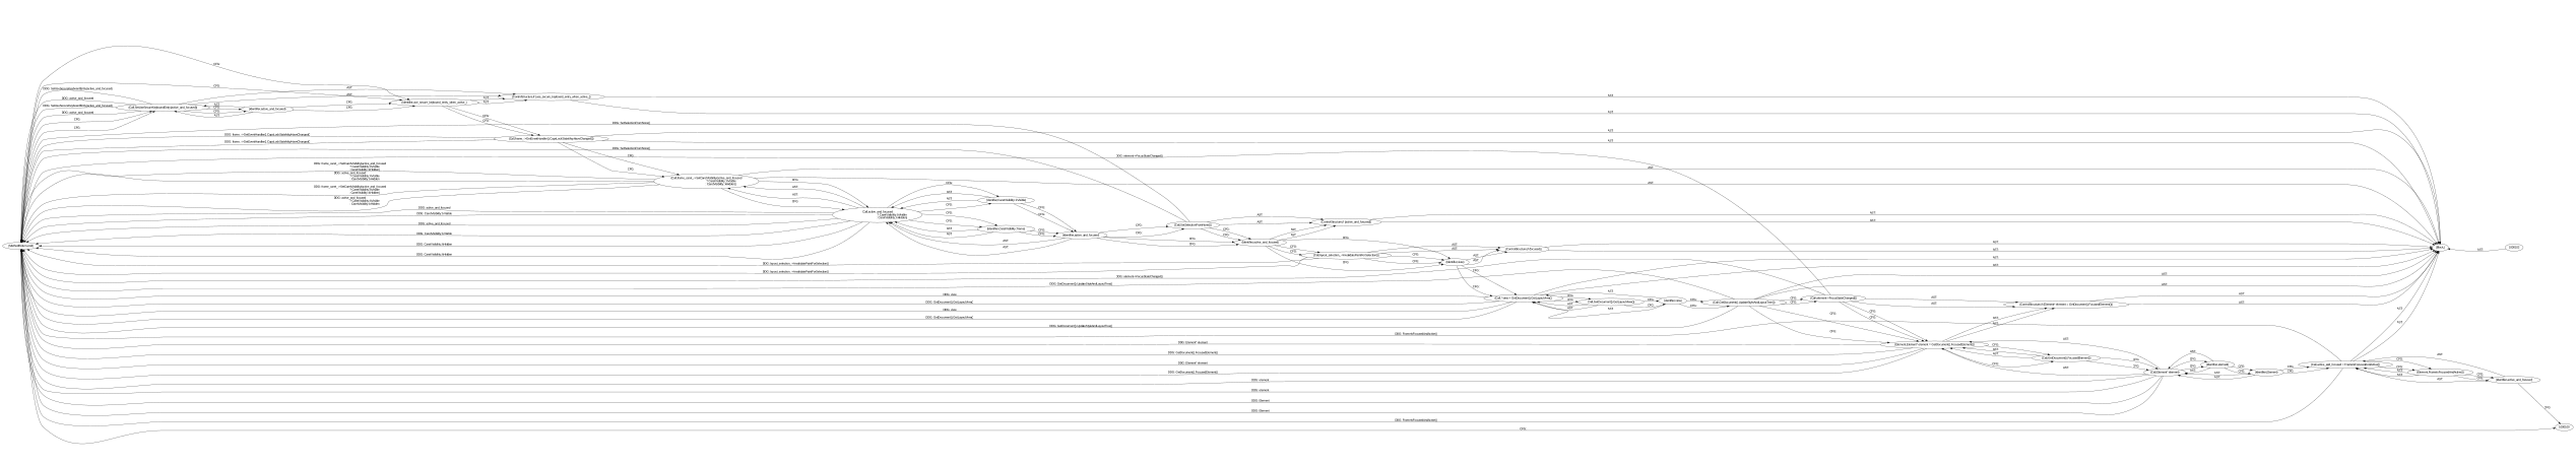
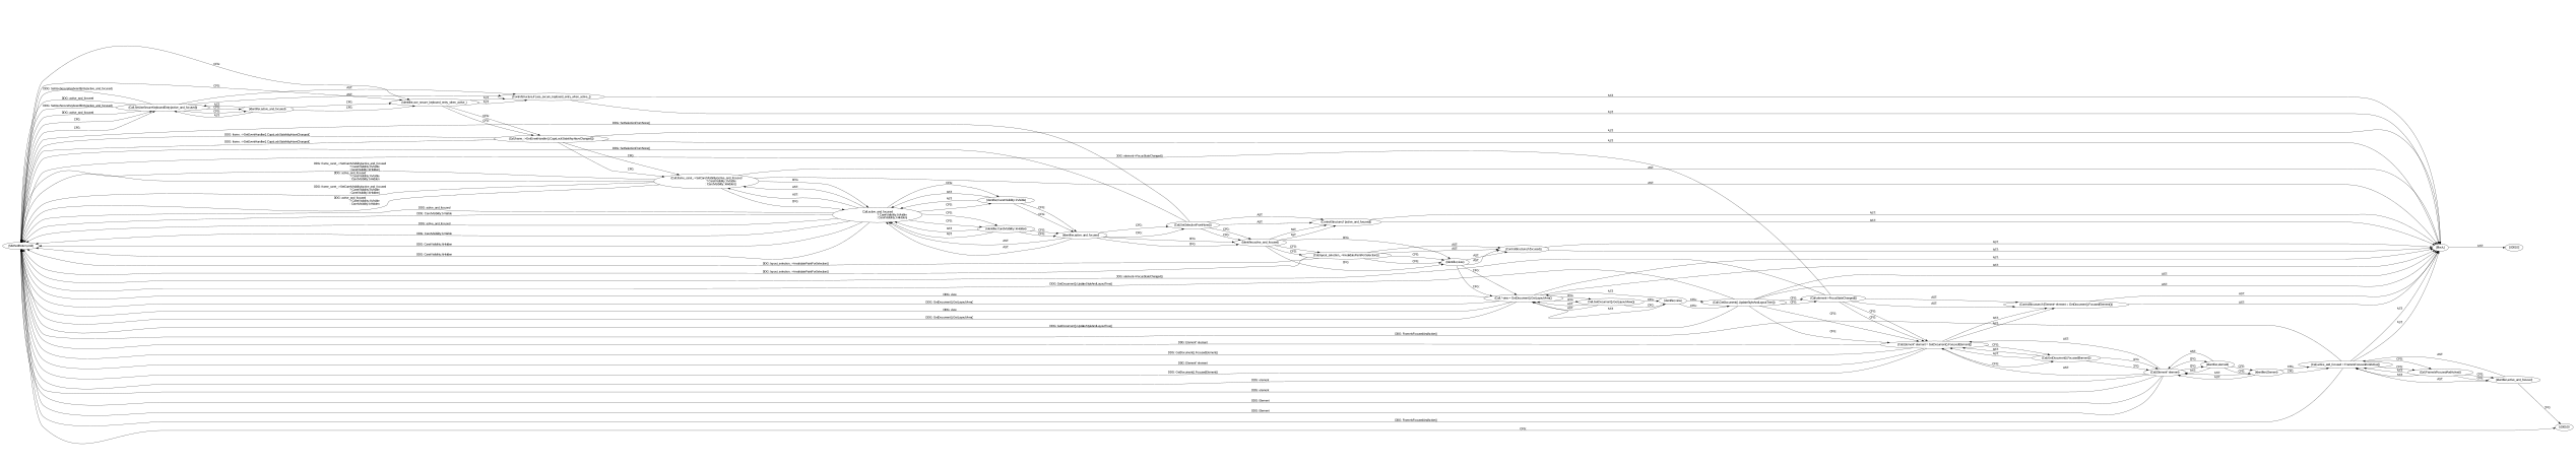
  digraph {
    fontname="Liberation Sans"
    rankdir=LR
    node [fontname="Liberation Sans"]
    edge [fontname="Liberation Sans"]
    n1 [label="(MethodReturn,void)"]
    n2 [label="(Identifier,use_secure_keyboard_entry_when_active_)"]
    n3 [label="(Call,SetUseSecureKeyboardEntry(active_and_focused))"]
    1000100
    n5 [label="(Call,frame_->GetEventHandler().CapsLockStateMayHaveChanged())"]
    n6 [label="(ControlStructure,if (use_secure_keyboard_entry_when_active_))"]
    n7 [label="(Identifier,active_and_focused)"]
    n8 [label="(Block,)"]
    n9 [label="(ControlStructure,if (focused))"]
    n10 [label="(Identifier,view)"]
    n11 [label="(Call,* view = GetDocument().GetLayoutView())"]
    n12 [label="(Call,GetDocument().GetLayoutView())"]
    n13 [label="(Call,layout_selection_->InvalidatePaintForSelection())"]
    n14 [label="(ControlStructure,if (active_and_focused))"]
    n15 [label="(Identifier,active_and_focused)"]
    n16 [label="(Call,SetSelectionFromNone())"]
    n17 [label="(Call,frame_caret_->SetCaretVisibility(active_and_focused\n                                       ? CaretVisibility::kVisible\n                                       : CaretVisibility::kHidden))"]
    n18 [label="(Call,active_and_focused\n                                       ? CaretVisibility::kVisible\n                                       : CaretVisibility::kHidden)"]
    n19 [label="(Identifier,CaretVisibility::kVisible)"]
-   n20 [label="(Identifier,CaretVisibility::frame)"]
+   n20 [label="(Identifier,CaretVisibility::kHidden)"]
    n21 [label="(Identifier,active_and_focused)"]
-   n22 [label="(Element,FrameIsFocusedAndActive())"]
+   n22 [label="(Call,FrameIsFocusedAndActive())"]
    n23 [label="(Call,active_and_focused = FrameIsFocusedAndActive())"]
    n24 [label="(Identifier,active_and_focused)"]
    n25 [label="(Identifier,element)"]
    n26 [label="(Call,Element* element)"]
    n27 [label="(Identifier,Element)"]
-   n28 [label="(Element,Element* element = GetDocument().FocusedElement())"]
+   n28 [label="(Call,Element* element = GetDocument().FocusedElement())"]
    n29 [label="(ControlStructure,if (Element* element = GetDocument().FocusedElement()))"]
    n30 [label="(Call,GetDocument().FocusedElement())"]
    n31 [label="(Call,element->FocusStateChanged())"]
    n32 [label="(Call,GetDocument().UpdateStyleAndLayoutTree())"]
    n33 [label="(Identifier,view)"]
    1000102
    n1 -> n2 [label="CFG: "]
    n1 -> n2 [label="CFG: "]
    n1 -> n3 [label="CFG: "]
    n1 -> n3 [label="CFG: "]
    n1 -> 1000100 [label="CFG: "]
    n2 -> n5 [label="CFG: "]
    n2 -> n5 [label="CFG: "]
    n2 -> n6 [label="AST: "]
    n2 -> n6 [label="AST: "]
    n3 -> n1 [label="DDG: SetUseSecureKeyboardEntry(active_and_focused)"]
    n3 -> n1 [label="DDG: active_and_focused"]
    n3 -> n1 [label="DDG: SetUseSecureKeyboardEntry(active_and_focused)"]
    n3 -> n1 [label="DDG: active_and_focused"]
    n3 -> n6 [label="AST: "]
    n3 -> n6 [label="AST: "]
    n3 -> n7 [label="CFG: "]
    n3 -> n7 [label="CFG: "]
    n5 -> n1 [label="DDG: frame_->GetEventHandler().CapsLockStateMayHaveChanged()"]
    n5 -> n1 [label="DDG: frame_->GetEventHandler().CapsLockStateMayHaveChanged()"]
    n5 -> n8 [label="AST: "]
    n5 -> n8 [label="AST: "]
    n5 -> n17 [label="CFG: "]
    n5 -> n17 [label="CFG: "]
    n6 -> n8 [label="AST: "]
    n6 -> n8 [label="AST: "]
    n7 -> n2 [label="CFG: "]
    n7 -> n2 [label="CFG: "]
    n7 -> n3 [label="AST: "]
    n7 -> n3 [label="AST: "]
    n9 -> n8 [label="AST: "]
    n9 -> n8 [label="AST: "]
    n10 -> n9 [label="AST: "]
    n10 -> n9 [label="AST: "]
    n10 -> n11 [label="CFG: "]
    n10 -> n11 [label="CFG: "]
    n11 -> n1 [label="DDG: GetDocument().GetLayoutView()"]
    n11 -> n1 [label="DDG: view"]
    n11 -> n1 [label="DDG: GetDocument().GetLayoutView()"]
    n11 -> n1 [label="DDG: view"]
    n11 -> n8 [label="AST: "]
    n11 -> n8 [label="AST: "]
    n11 -> n12 [label="CFG: "]
    n11 -> n12 [label="CFG: "]
    n12 -> n11 [label="AST: "]
    n12 -> n11 [label="AST: "]
    n12 -> n33 [label="CFG: "]
    n12 -> n33 [label="CFG: "]
    n13 -> n1 [label="DDG: layout_selection_->InvalidatePaintForSelection()"]
    n13 -> n1 [label="DDG: layout_selection_->InvalidatePaintForSelection()"]
    n13 -> n9 [label="AST: "]
    n13 -> n9 [label="AST: "]
    n13 -> n10 [label="CFG: "]
    n13 -> n10 [label="CFG: "]
    n14 -> n8 [label="AST: "]
    n14 -> n8 [label="AST: "]
    n15 -> n10 [label="CFG: "]
    n15 -> n10 [label="CFG: "]
    n15 -> n13 [label="CFG: "]
    n15 -> n13 [label="CFG: "]
    n15 -> n14 [label="AST: "]
    n15 -> n14 [label="AST: "]
    n16 -> n1 [label="DDG: SetSelectionFromNone()"]
    n16 -> n1 [label="DDG: SetSelectionFromNone()"]
    n16 -> n14 [label="AST: "]
    n16 -> n14 [label="AST: "]
    n16 -> n15 [label="CFG: "]
    n16 -> n15 [label="CFG: "]
    n17 -> n1 [label="DDG: active_and_focused\n                                       ? CaretVisibility::kVisible\n                                       : CaretVisibility::kHidden"]
    n17 -> n1 [label="DDG: frame_caret_->SetCaretVisibility(active_and_focused\n                                       ? CaretVisibility::kVisible\n                                       : CaretVisibility::kHidden)"]
    n17 -> n1 [label="DDG: active_and_focused\n                                       ? CaretVisibility::kVisible\n                                       : CaretVisibility::kHidden"]
    n17 -> n1 [label="DDG: frame_caret_->SetCaretVisibility(active_and_focused\n                                       ? CaretVisibility::kVisible\n                                       : CaretVisibility::kHidden)"]
    n17 -> n8 [label="AST: "]
    n17 -> n8 [label="AST: "]
    n17 -> n18 [label="CFG: "]
    n17 -> n18 [label="CFG: "]
    n18 -> n1 [label="DDG: active_and_focused"]
    n18 -> n1 [label="DDG: CaretVisibility::kVisible"]
    n18 -> n1 [label="DDG: CaretVisibility::kHidden"]
    n18 -> n1 [label="DDG: active_and_focused"]
    n18 -> n1 [label="DDG: CaretVisibility::kVisible"]
    n18 -> n1 [label="DDG: CaretVisibility::kHidden"]
    n18 -> n17 [label="AST: "]
    n18 -> n17 [label="AST: "]
    n18 -> n19 [label="CFG: "]
    n18 -> n19 [label="CFG: "]
    n18 -> n20 [label="CFG: "]
    n18 -> n20 [label="CFG: "]
    n19 -> n18 [label="AST: "]
    n19 -> n18 [label="AST: "]
    n19 -> n21 [label="CFG: "]
    n19 -> n21 [label="CFG: "]
    n20 -> n18 [label="AST: "]
    n20 -> n18 [label="AST: "]
    n20 -> n21 [label="CFG: "]
    n20 -> n21 [label="CFG: "]
    n21 -> n15 [label="CFG: "]
    n21 -> n15 [label="CFG: "]
    n21 -> n16 [label="CFG: "]
    n21 -> n16 [label="CFG: "]
    n21 -> n18 [label="AST: "]
    n21 -> n18 [label="AST: "]
    n22 -> n23 [label="AST: "]
    n22 -> n23 [label="AST: "]
    n22 -> n24 [label="CFG: "]
    n22 -> n24 [label="CFG: "]
    n23 -> n1 [label="DDG: FrameIsFocusedAndActive()"]
    n23 -> n1 [label="DDG: FrameIsFocusedAndActive()"]
    n23 -> n8 [label="AST: "]
    n23 -> n8 [label="AST: "]
    n23 -> n22 [label="CFG: "]
    n23 -> n22 [label="CFG: "]
    n24 -> 1000100 [label="CFG: "]
    n24 -> n23 [label="AST: "]
    n24 -> n23 [label="AST: "]
    n25 -> n26 [label="AST: "]
    n25 -> n26 [label="AST: "]
    n25 -> n27 [label="CFG: "]
    n25 -> n27 [label="CFG: "]
    n26 -> n1 [label="DDG: Element"]
    n26 -> n1 [label="DDG: element"]
    n26 -> n1 [label="DDG: Element"]
    n26 -> n1 [label="DDG: element"]
    n26 -> n25 [label="CFG: "]
    n26 -> n25 [label="CFG: "]
    n26 -> n28 [label="AST: "]
    n26 -> n28 [label="AST: "]
    n27 -> n23 [label="CFG: "]
    n27 -> n23 [label="CFG: "]
    n27 -> n26 [label="AST: "]
    n27 -> n26 [label="AST: "]
    n28 -> n1 [label="DDG: Element* element"]
    n28 -> n1 [label="DDG: GetDocument().FocusedElement()"]
    n28 -> n1 [label="DDG: Element* element"]
    n28 -> n1 [label="DDG: GetDocument().FocusedElement()"]
    n28 -> n29 [label="AST: "]
    n28 -> n29 [label="AST: "]
    n28 -> n30 [label="CFG: "]
    n28 -> n30 [label="CFG: "]
    n29 -> n8 [label="AST: "]
    n29 -> n8 [label="AST: "]
    n30 -> n26 [label="CFG: "]
    n30 -> n26 [label="CFG: "]
    n30 -> n28 [label="AST: "]
    n30 -> n28 [label="AST: "]
    n31 -> n1 [label="DDG: element->FocusStateChanged()"]
    n31 -> n1 [label="DDG: element->FocusStateChanged()"]
    n31 -> n28 [label="CFG: "]
    n31 -> n28 [label="CFG: "]
    n31 -> n29 [label="AST: "]
    n31 -> n29 [label="AST: "]
    n32 -> n1 [label="DDG: GetDocument().UpdateStyleAndLayoutTree()"]
    n32 -> n1 [label="DDG: GetDocument().UpdateStyleAndLayoutTree()"]
    n32 -> n8 [label="AST: "]
    n32 -> n8 [label="AST: "]
    n32 -> n28 [label="CFG: "]
    n32 -> n28 [label="CFG: "]
    n32 -> n31 [label="CFG: "]
    n32 -> n31 [label="CFG: "]
    n33 -> n11 [label="AST: "]
    n33 -> n11 [label="AST: "]
    n33 -> n32 [label="CFG: "]
    n33 -> n32 [label="CFG: "]
-   1000102 -> n8 [label="AST: "]
+   n8 -> 1000102 [label="AST: "]
  }
